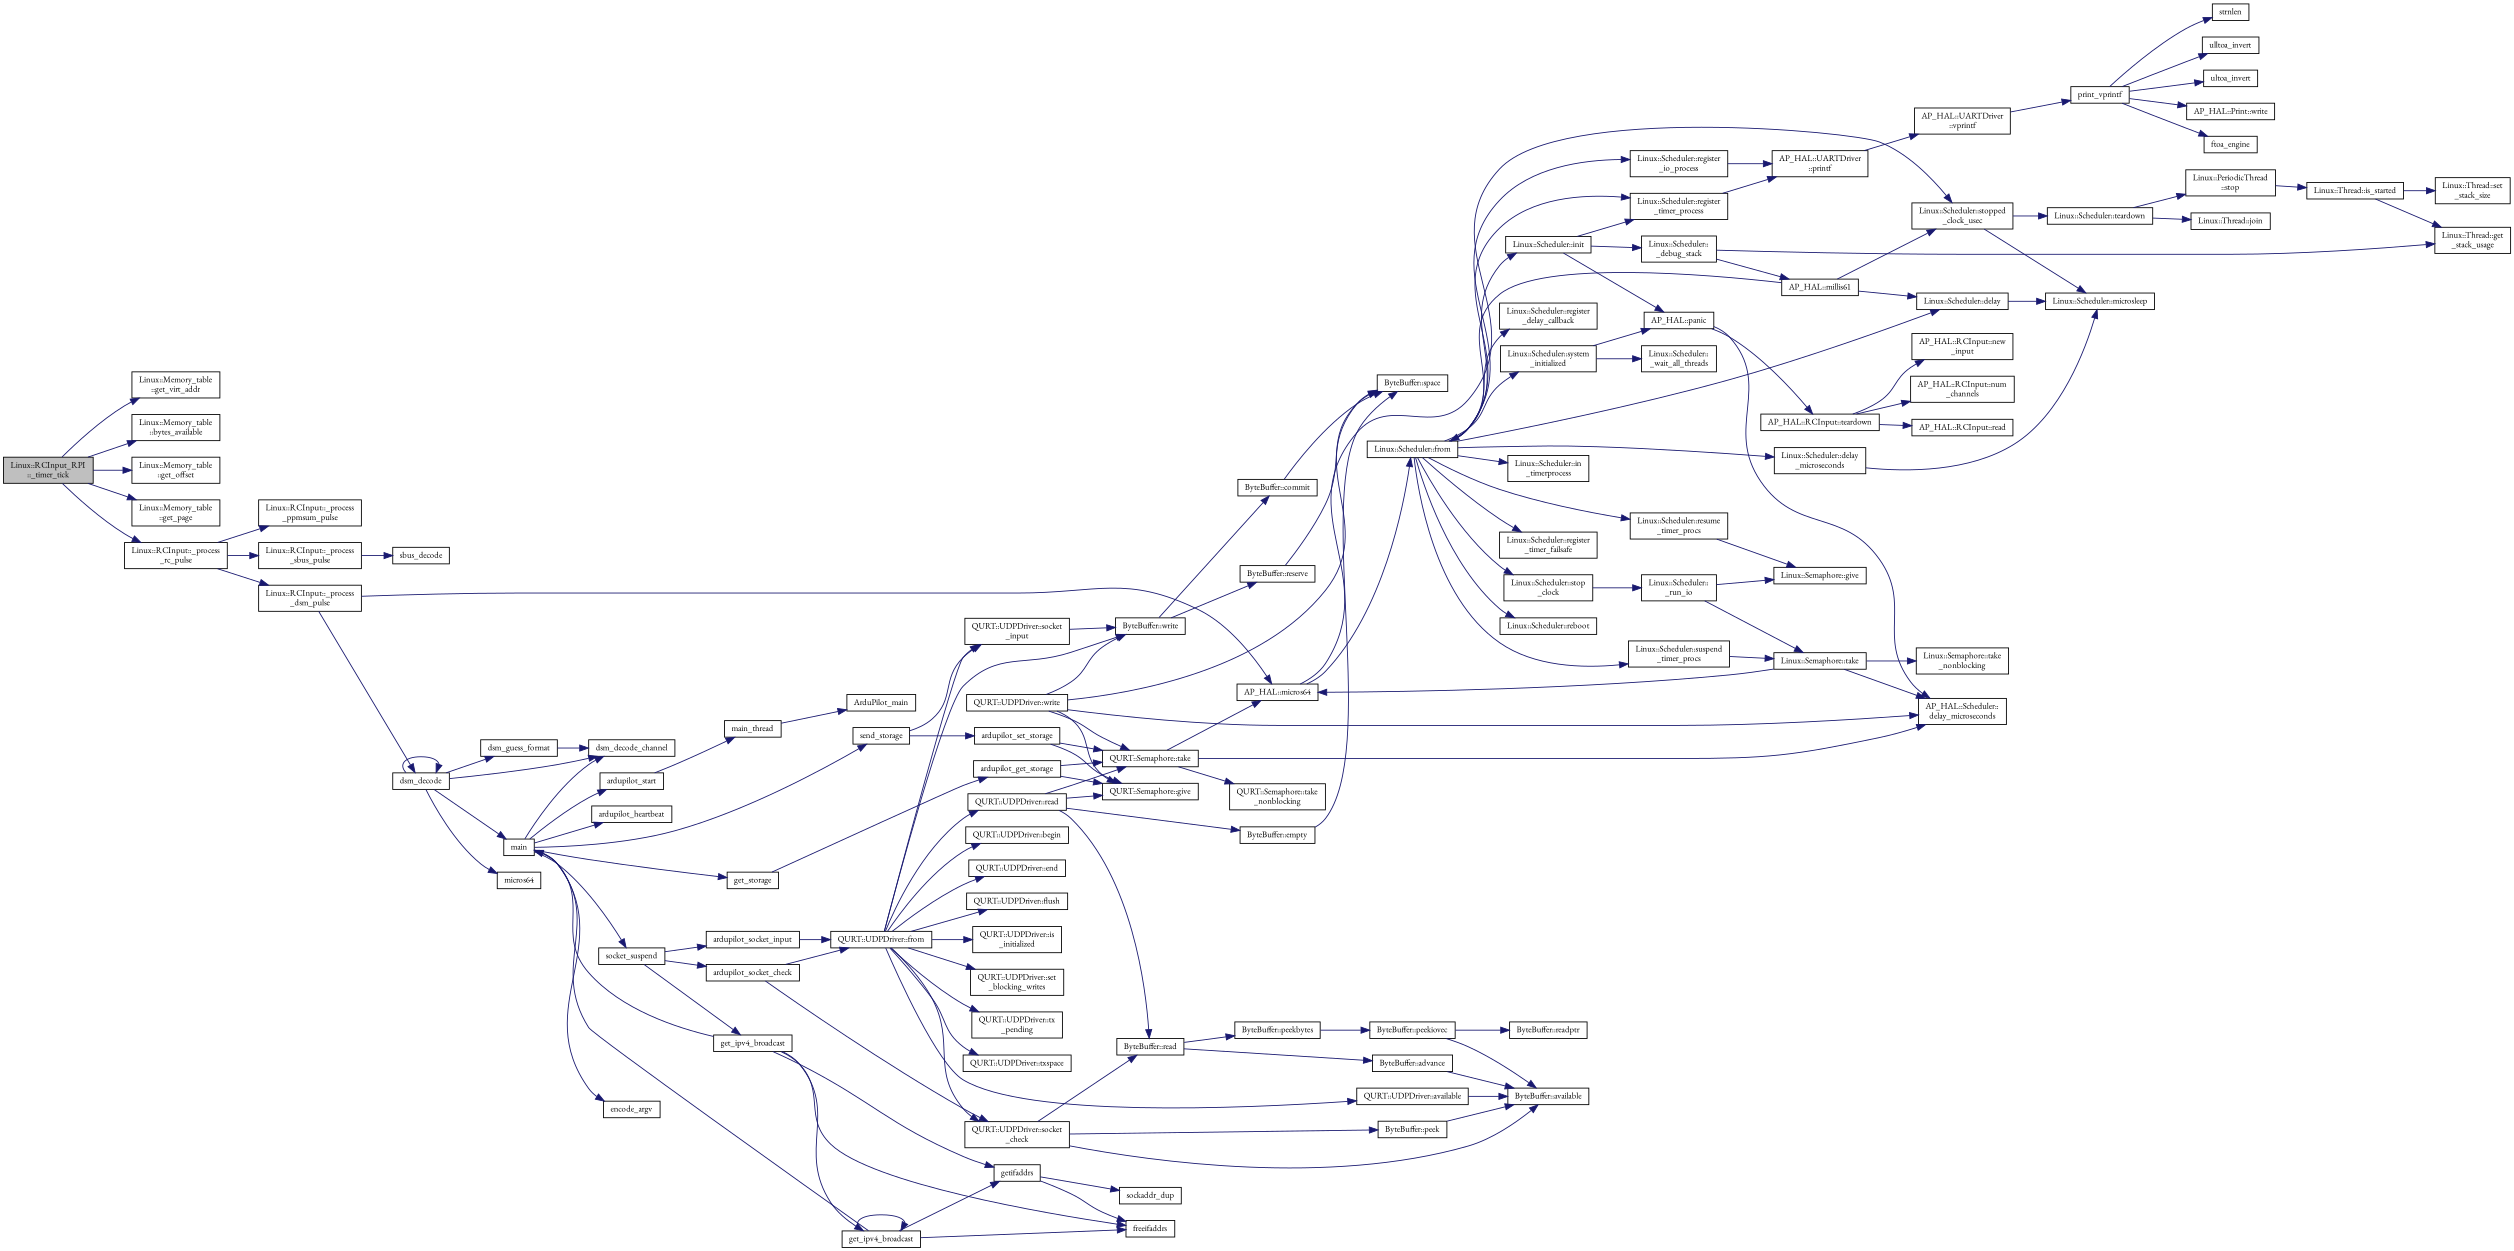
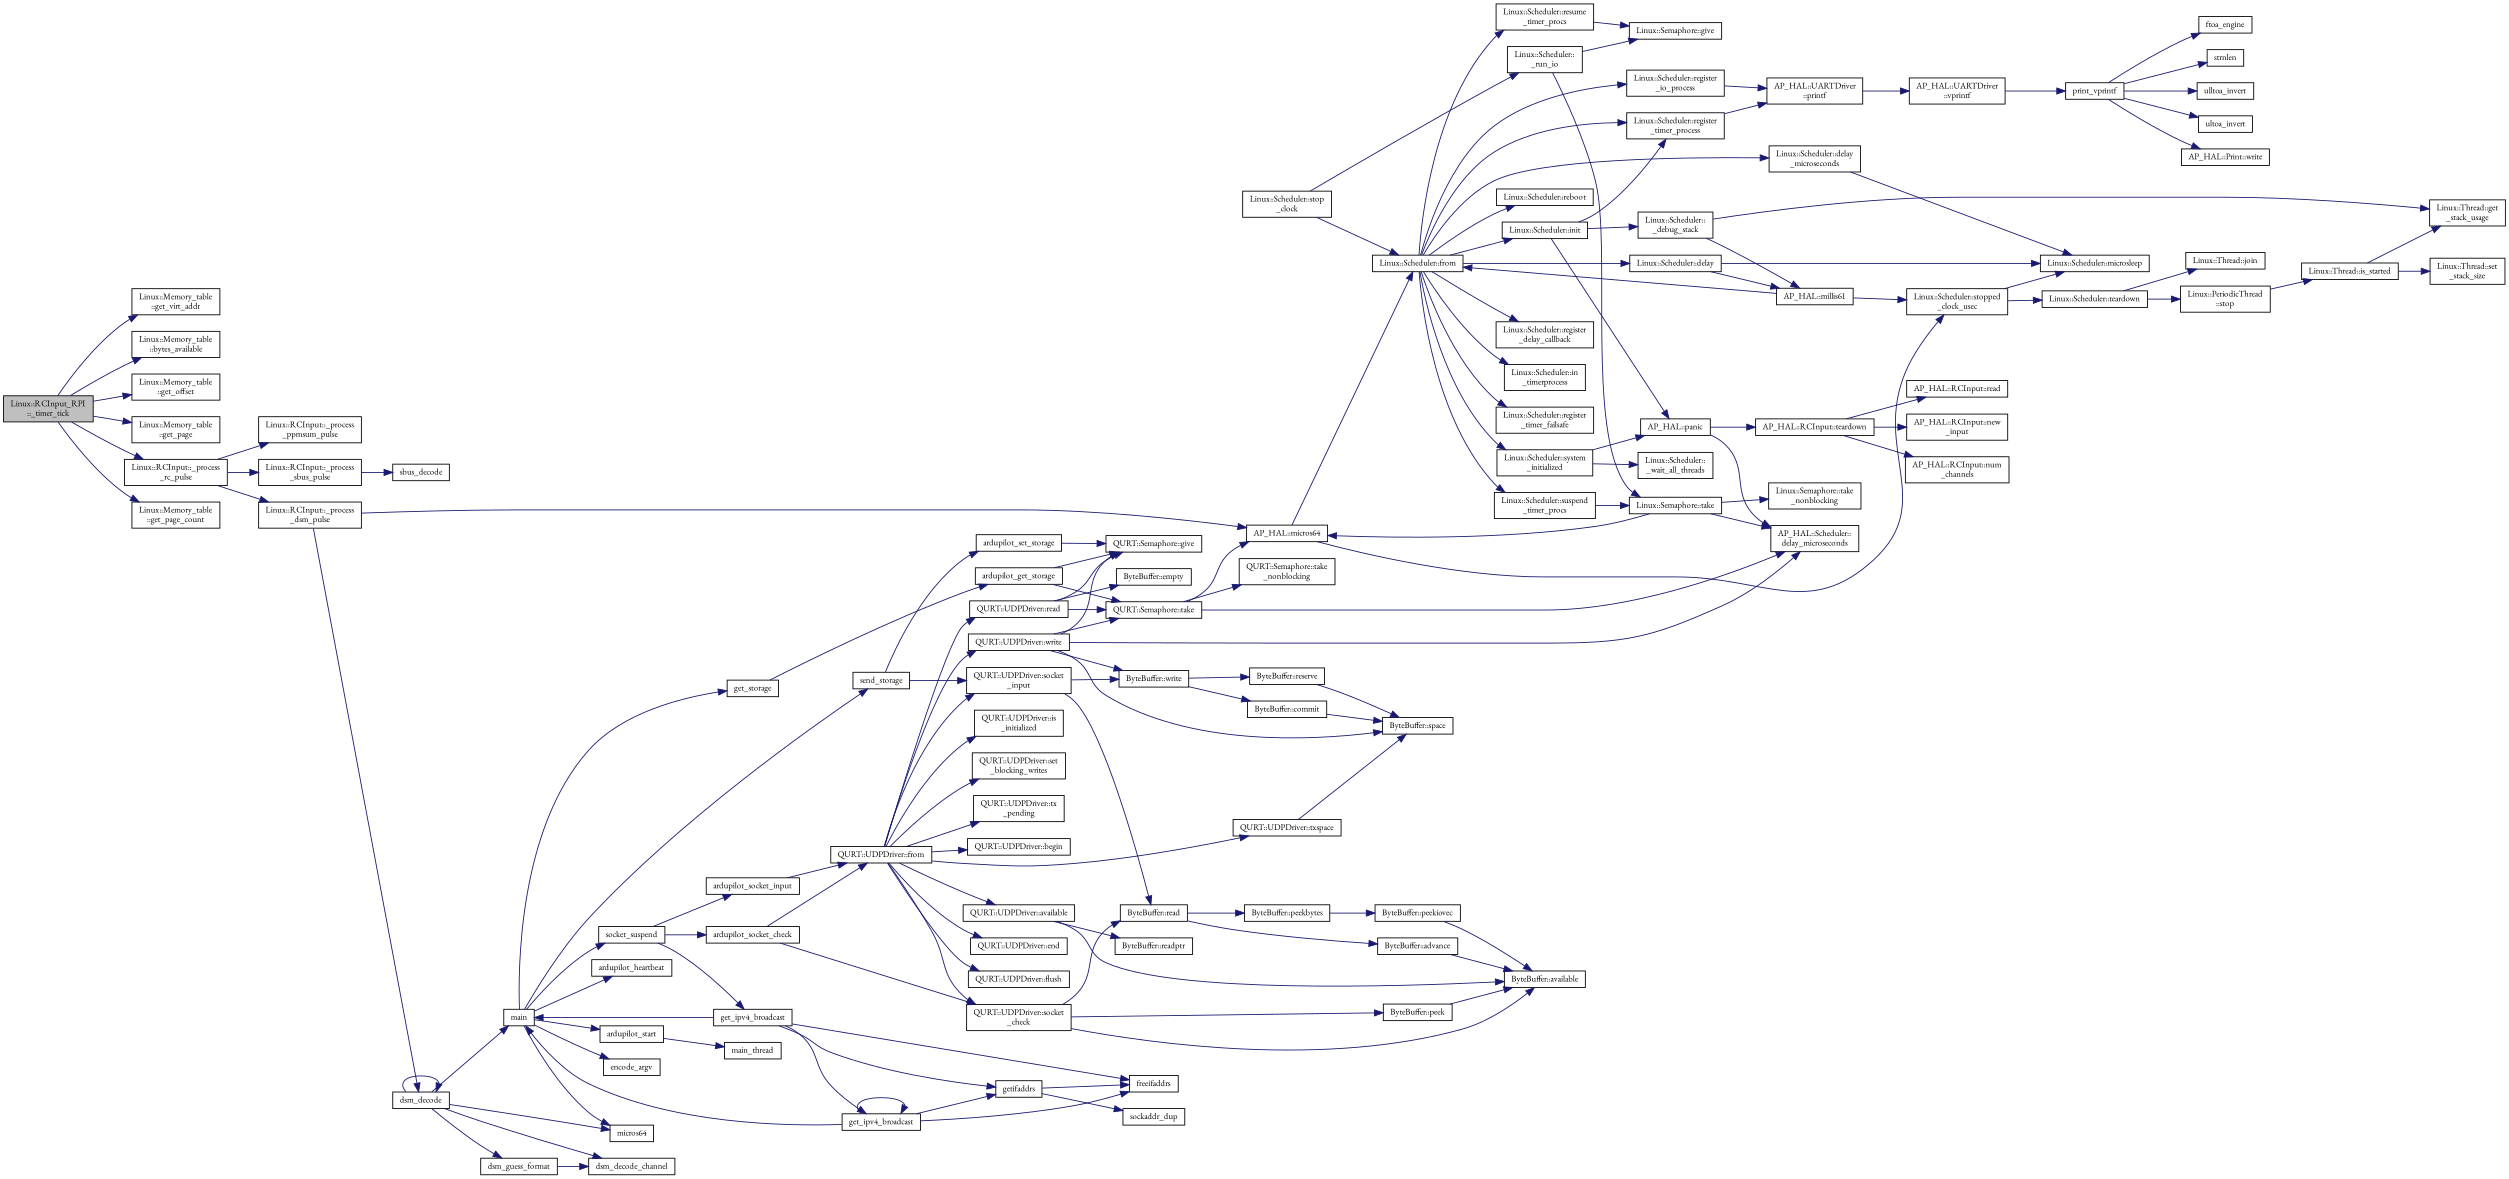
  digraph {
    fontname="EB Garamond"
    rankdir=LR
    node [color=black fillcolor=white fontname="EB Garamond" fontsize=10 shape=record style=filled]
    edge [color=midnightblue fontname="EB Garamond" fontsize=10 labelfontname=Helvetica labelfontsize=10 style=solid]
    n1 [fillcolor=grey75 fontcolor=black height=0.2 label="Linux::RCInput_RPI\l::_timer_tick" width=0.4]
    n2 [height=0.2 label="Linux::Memory_table\l::get_virt_addr" width=0.4]
    n3 [height=0.2 label="Linux::Memory_table\l::bytes_available" width=0.4]
    n4 [height=0.2 label="Linux::Memory_table\l::get_offset" width=0.4]
    n5 [height=0.2 label="Linux::Memory_table\l::get_page" width=0.4]
    n6 [height=0.2 label="Linux::RCInput::_process\l_rc_pulse" width=0.4]
+   n7 [height=0.2 label="Linux::Memory_table\l::get_page_count" width=0.4]
    n8 [height=0.2 label="Linux::RCInput::_process\l_ppmsum_pulse" width=0.4]
    n9 [height=0.2 label="Linux::RCInput::_process\l_sbus_pulse" width=0.4]
    n10 [height=0.2 label="Linux::RCInput::_process\l_dsm_pulse" width=0.4]
    n11 [height=0.2 label=sbus_decode width=0.4]
    n12 [height=0.2 label=dsm_decode width=0.4]
    n13 [height=0.2 label="AP_HAL::micros64" width=0.4]
    n14 [height=0.2 label=dsm_guess_format width=0.4]
    n15 [height=0.2 label=dsm_decode_channel width=0.4]
    n16 [height=0.2 label=micros64 width=0.4]
    n17 [height=0.2 label=main width=0.4]
    n18 [height=0.2 label="Linux::Scheduler::from" width=0.4]
    n19 [height=0.2 label="Linux::Scheduler::stopped\l_clock_usec" width=0.4]
    n20 [height=0.2 label=send_storage width=0.4]
    n21 [height=0.2 label=encode_argv width=0.4]
    n22 [height=0.2 label=ardupilot_start width=0.4]
    n23 [height=0.2 label=ardupilot_heartbeat width=0.4]
    n24 [height=0.2 label=get_storage width=0.4]
    n25 [height=0.2 label=socket_suspend width=0.4]
    n26 [height=0.2 label=ardupilot_set_storage width=0.4]
    n27 [height=0.2 label="QURT::UDPDriver::socket\l_input" width=0.4]
    n28 [height=0.2 label=main_thread width=0.4]
    n29 [height=0.2 label=ardupilot_get_storage width=0.4]
    n30 [height=0.2 label=ardupilot_socket_input width=0.4]
    n31 [height=0.2 label=get_ipv4_broadcast width=0.4]
    n32 [height=0.2 label=ardupilot_socket_check width=0.4]
    n33 [height=0.2 label="QURT::Semaphore::take" width=0.4]
    n34 [height=0.2 label="QURT::Semaphore::give" width=0.4]
    n35 [height=0.2 label="QURT::Semaphore::take\l_nonblocking" width=0.4]
    n36 [height=0.2 label="AP_HAL::Scheduler::\ldelay_microseconds" width=0.4]
    n37 [height=0.2 label="Linux::Scheduler::init" width=0.4]
    n38 [height=0.2 label="Linux::Scheduler::register\l_timer_process" width=0.4]
    n39 [height=0.2 label="Linux::Scheduler::delay" width=0.4]
    n40 [height=0.2 label="Linux::Scheduler::delay\l_microseconds" width=0.4]
    n41 [height=0.2 label="Linux::Scheduler::register\l_delay_callback" width=0.4]
    n42 [height=0.2 label="Linux::Scheduler::register\l_io_process" width=0.4]
    n43 [height=0.2 label="Linux::Scheduler::suspend\l_timer_procs" width=0.4]
    n44 [height=0.2 label="Linux::Scheduler::resume\l_timer_procs" width=0.4]
    n45 [height=0.2 label="Linux::Scheduler::in\l_timerprocess" width=0.4]
    n46 [height=0.2 label="Linux::Scheduler::register\l_timer_failsafe" width=0.4]
    n47 [height=0.2 label="Linux::Scheduler::system\l_initialized" width=0.4]
    n48 [height=0.2 label="Linux::Scheduler::reboot" width=0.4]
    n49 [height=0.2 label="Linux::Scheduler::stop\l_clock" width=0.4]
    n50 [height=0.2 label="Linux::Scheduler::microsleep" width=0.4]
    n51 [height=0.2 label="Linux::Scheduler::teardown" width=0.4]
    n52 [height=0.2 label="AP_HAL::panic" width=0.4]
    n53 [height=0.2 label="Linux::Scheduler::\l_debug_stack" width=0.4]
    n54 [height=0.2 label="AP_HAL::UARTDriver\l::printf" width=0.4]
    n55 [height=0.2 label="AP_HAL::millis61" width=0.4]
    n56 [height=0.2 label="Linux::Semaphore::take" width=0.4]
    n57 [height=0.2 label="Linux::Semaphore::give" width=0.4]
    n58 [height=0.2 label="Linux::Scheduler::\l_wait_all_threads" width=0.4]
    n59 [height=0.2 label="Linux::Scheduler::\l_run_io" width=0.4]
    n60 [height=0.2 label="AP_HAL::RCInput::teardown" width=0.4]
    n61 [height=0.2 label="Linux::Thread::get\l_stack_usage" width=0.4]
    n62 [height=0.2 label="AP_HAL::RCInput::new\l_input" width=0.4]
    n63 [height=0.2 label="AP_HAL::RCInput::num\l_channels" width=0.4]
    n64 [height=0.2 label="AP_HAL::RCInput::read" width=0.4]
    n65 [height=0.2 label="AP_HAL::UARTDriver\l::vprintf" width=0.4]
    n66 [height=0.2 label=print_vprintf width=0.4]
    n67 [height=0.2 label="AP_HAL::Print::write" width=0.4]
    n68 [height=0.2 label=ftoa_engine width=0.4]
    n69 [height=0.2 label=strnlen width=0.4]
    n70 [height=0.2 label=ulltoa_invert width=0.4]
    n71 [height=0.2 label=ultoa_invert width=0.4]
    n72 [height=0.2 label="Linux::PeriodicThread\l::stop" width=0.4]
    n73 [height=0.2 label="Linux::Thread::join" width=0.4]
    n74 [height=0.2 label="Linux::Thread::is_started" width=0.4]
    n75 [height=0.2 label="Linux::Thread::set\l_stack_size" width=0.4]
    n76 [height=0.2 label="Linux::Semaphore::take\l_nonblocking" width=0.4]
-   n77 [height=0.2 label=ArduPilot_main width=0.4]
    n78 [height=0.2 label="QURT::UDPDriver::from" width=0.4]
    n79 [height=0.2 label=getifaddrs width=0.4]
    n80 [height=0.2 label=freeifaddrs width=0.4]
    n81 [height=0.2 label=get_ipv4_broadcast width=0.4]
    n82 [height=0.2 label="QURT::UDPDriver::socket\l_check" width=0.4]
    n83 [height=0.2 label="QURT::UDPDriver::begin" width=0.4]
    n84 [height=0.2 label="QURT::UDPDriver::end" width=0.4]
    n85 [height=0.2 label="QURT::UDPDriver::flush" width=0.4]
    n86 [height=0.2 label="QURT::UDPDriver::is\l_initialized" width=0.4]
    n87 [height=0.2 label="QURT::UDPDriver::set\l_blocking_writes" width=0.4]
    n88 [height=0.2 label="QURT::UDPDriver::tx\l_pending" width=0.4]
    n89 [height=0.2 label="QURT::UDPDriver::available" width=0.4]
    n90 [height=0.2 label="QURT::UDPDriver::txspace" width=0.4]
    n91 [height=0.2 label="QURT::UDPDriver::read" width=0.4]
    n92 [height=0.2 label="QURT::UDPDriver::write" width=0.4]
    n93 [height=0.2 label="ByteBuffer::write" width=0.4]
    n94 [height=0.2 label="ByteBuffer::available" width=0.4]
    n95 [height=0.2 label="ByteBuffer::space" width=0.4]
    n96 [height=0.2 label="ByteBuffer::empty" width=0.4]
    n97 [height=0.2 label="ByteBuffer::read" width=0.4]
    n98 [height=0.2 label="ByteBuffer::peek" width=0.4]
    n99 [height=0.2 label="ByteBuffer::peekbytes" width=0.4]
    n100 [height=0.2 label="ByteBuffer::advance" width=0.4]
    n101 [height=0.2 label="ByteBuffer::peekiovec" width=0.4]
    n102 [height=0.2 label="ByteBuffer::readptr" width=0.4]
    n103 [height=0.2 label="ByteBuffer::reserve" width=0.4]
    n104 [height=0.2 label="ByteBuffer::commit" width=0.4]
    n105 [height=0.2 label=sockaddr_dup width=0.4]
    n1 -> n2
    n1 -> n3
    n1 -> n4
    n1 -> n5
    n1 -> n6
+   n1 -> n7
    n6 -> n8
    n6 -> n9
    n6 -> n10
    n9 -> n11
    n10 -> n12
    n10 -> n13
    n12 -> n12
    n12 -> n14
    n12 -> n15
    n12 -> n16
    n12 -> n17
    n13 -> n18
    n13 -> n19
    n14 -> n15
-   n17 -> n15
+   n17 -> n16
    n17 -> n20
    n17 -> n21
    n17 -> n22
    n17 -> n23
    n17 -> n24
    n17 -> n25
    n18 -> n37
    n18 -> n38
    n18 -> n39
    n18 -> n40
    n18 -> n41
    n18 -> n42
    n18 -> n43
    n18 -> n44
    n18 -> n45
    n18 -> n46
    n18 -> n47
    n18 -> n48
-   n18 -> n49
+   n49 -> n18
    n19 -> n50
    n19 -> n51
    n20 -> n26
    n20 -> n27
    n22 -> n28
    n24 -> n29
    n25 -> n30
    n25 -> n31
    n25 -> n32
-   n26 -> n33
    n26 -> n34
    n27 -> n93
-   n28 -> n77
    n29 -> n33
    n29 -> n34
    n30 -> n78
    n31 -> n17
    n31 -> n79
    n31 -> n80
    n31 -> n81
    n32 -> n78
    n32 -> n82
    n33 -> n13
    n33 -> n35
    n33 -> n36
    n37 -> n38
    n37 -> n52
    n37 -> n53
    n38 -> n54
    n39 -> n50
-   n55 -> n39
+   n39 -> n55
    n40 -> n50
    n42 -> n54
    n43 -> n56
    n44 -> n57
    n47 -> n52
    n47 -> n58
    n49 -> n59
    n51 -> n72
    n51 -> n73
    n52 -> n36
    n52 -> n60
    n53 -> n55
    n53 -> n61
    n54 -> n65
    n55 -> n18
    n55 -> n19
    n56 -> n13
    n56 -> n36
    n56 -> n76
    n59 -> n56
    n59 -> n57
    n60 -> n62
    n60 -> n63
    n60 -> n64
    n65 -> n66
    n66 -> n67
    n66 -> n68
    n66 -> n69
    n66 -> n70
    n66 -> n71
    n72 -> n74
    n74 -> n61
    n74 -> n75
    n78 -> n27
    n78 -> n82
    n78 -> n83
    n78 -> n84
    n78 -> n85
    n78 -> n86
    n78 -> n87
    n78 -> n88
    n78 -> n89
    n78 -> n90
    n78 -> n91
-   n78 -> n93
+   n78 -> n92
    n79 -> n80
    n79 -> n105
    n81 -> n17
    n81 -> n79
    n81 -> n80
    n81 -> n81
    n82 -> n94
    n82 -> n97
    n82 -> n98
    n89 -> n94
-   n96 -> n95
+   n90 -> n95
    n91 -> n33
    n91 -> n34
    n91 -> n96
-   n91 -> n97
+   n27 -> n97
    n92 -> n33
    n92 -> n34
    n92 -> n36
    n92 -> n93
    n92 -> n95
    n93 -> n103
    n93 -> n104
    n97 -> n99
    n97 -> n100
    n98 -> n94
    n99 -> n101
    n100 -> n94
    n101 -> n94
-   n101 -> n102
+   n89 -> n102
    n103 -> n95
    n104 -> n95
  }
